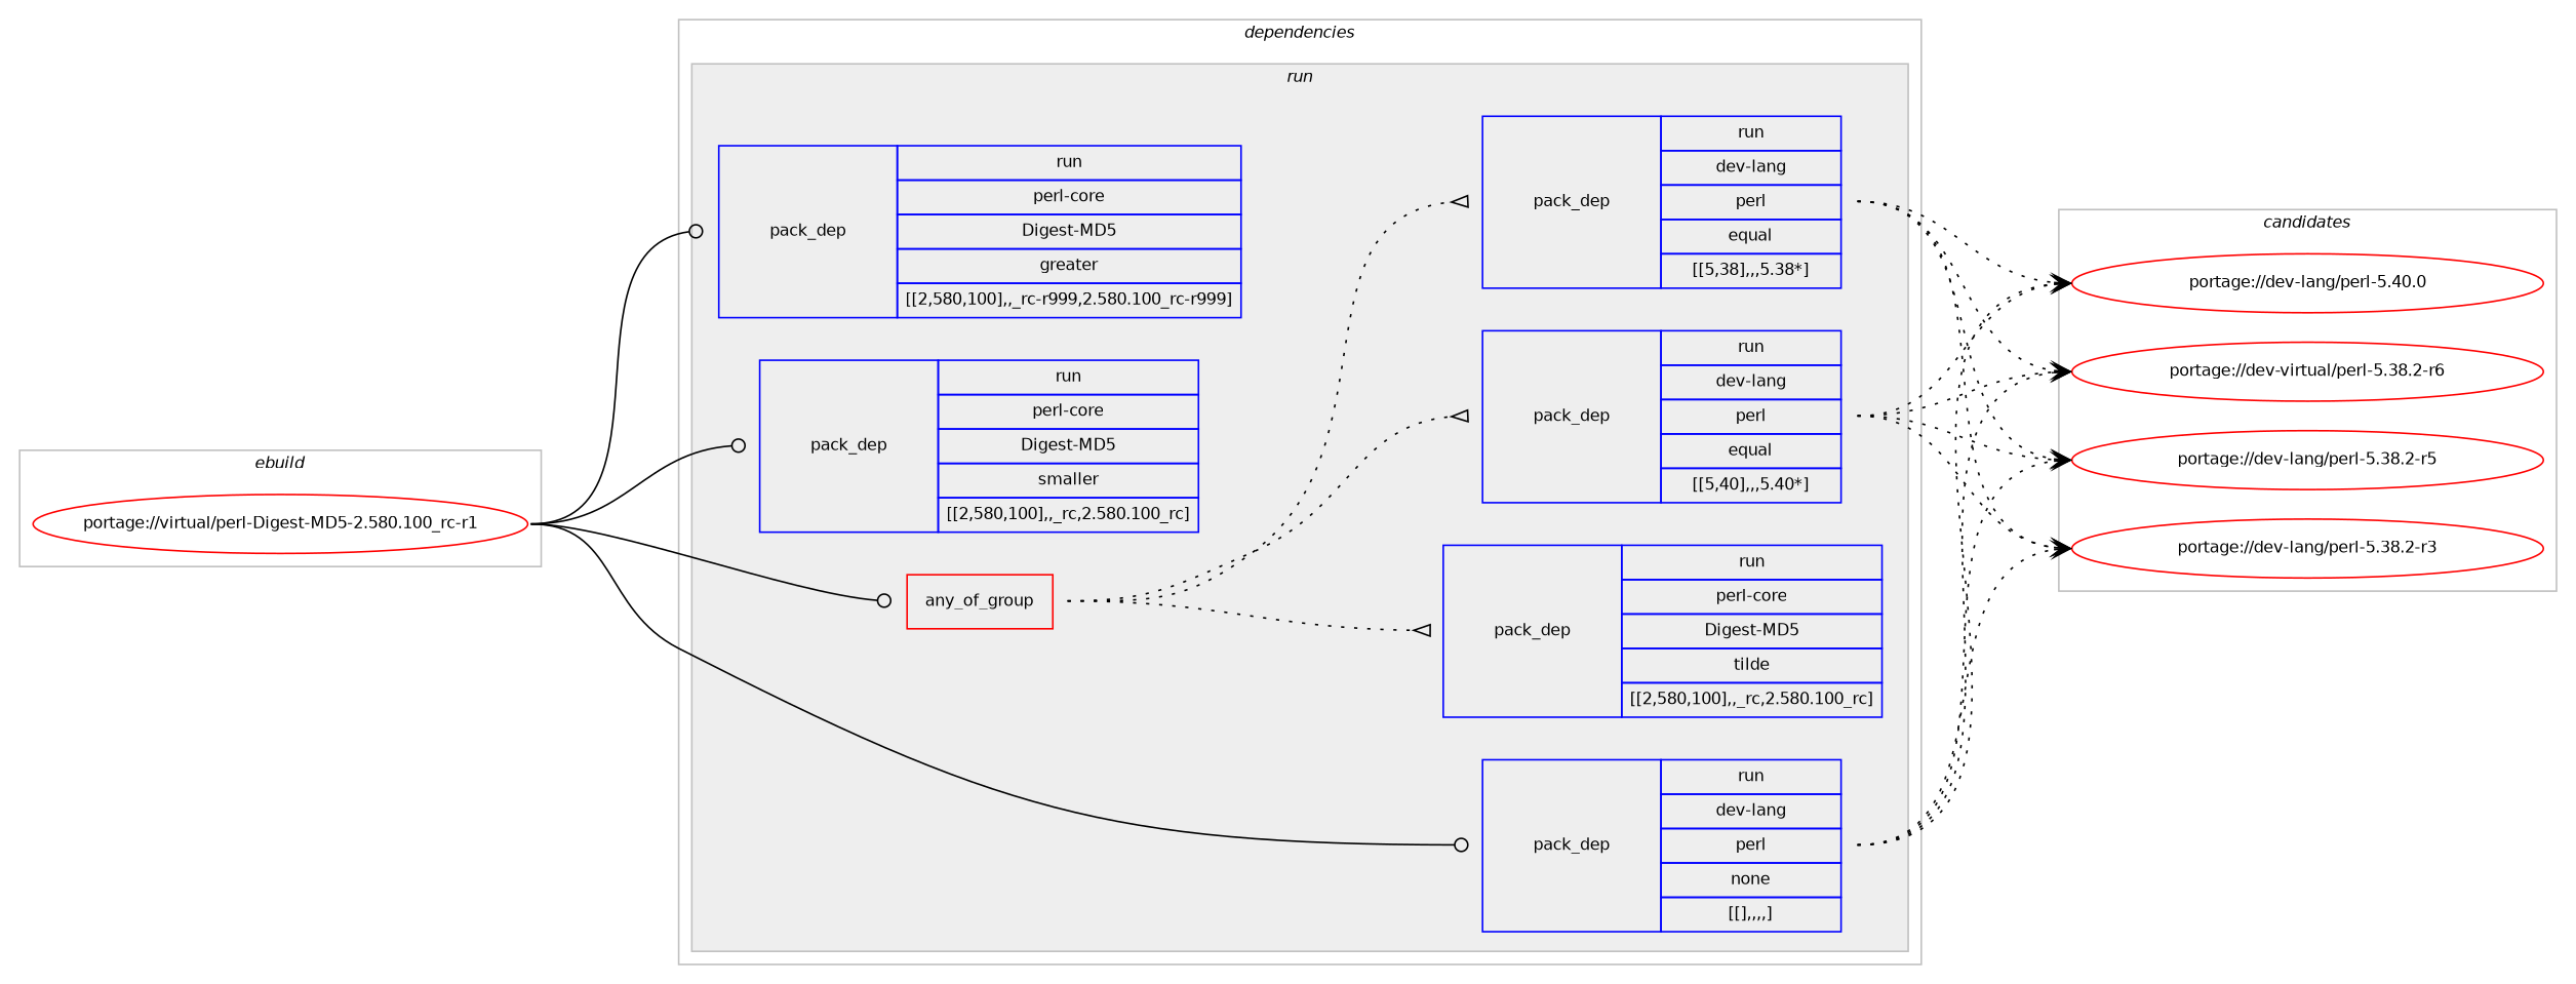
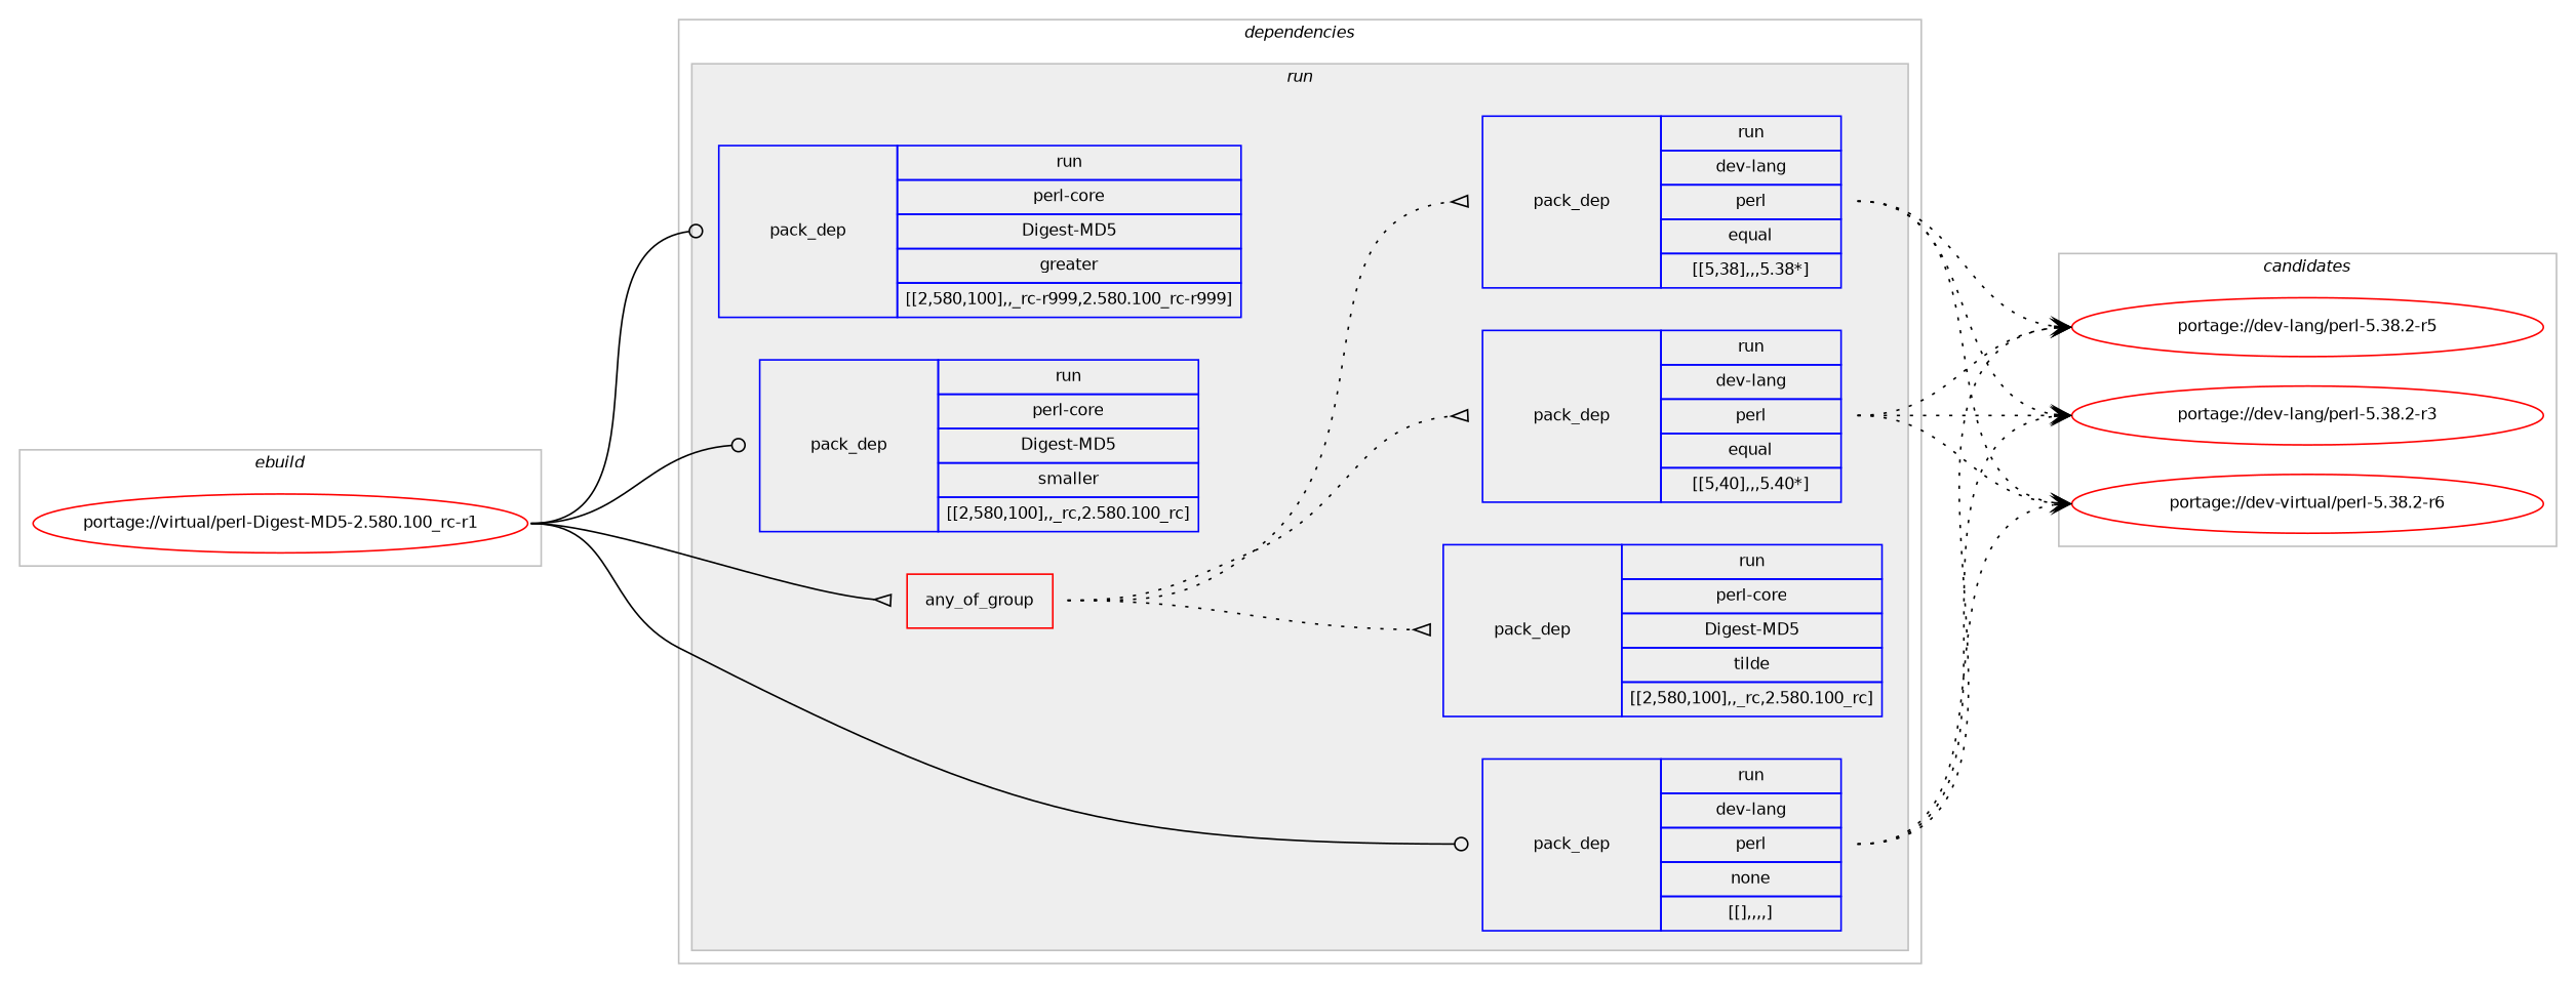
  digraph {
    compound=true
    concentrate=true
    fontname=Helvetica
    fontsize=10
    newrank=true
    rankdir=LR
    ranksep=1.5
    node [color=red fontname=Helvetica fontsize=10 shape=none]
    edge [arrowhead=vee headport=w style=dotted tailport=e weight=100]
    n1 [label="portage://virtual/perl-Digest-MD5-2.580.100_rc-r1" width=4 shape=""]
    n2 [color=blue label=<<TABLE BORDER="0" CELLBORDER="1" CELLSPACING="0" CELLPADDING="4" WIDTH="220"><TR><TD ROWSPAN="6" CELLPADDING="30">pack_dep</TD></TR><TR><TD WIDTH="110">run</TD></TR><TR><TD>dev-lang</TD></TR><TR><TD>perl</TD></TR><TR><TD>equal</TD></TR><TR><TD>[[5,40],,,5.40*]</TD></TR></TABLE>>]
    n3 [color=blue label=<<TABLE BORDER="0" CELLBORDER="1" CELLSPACING="0" CELLPADDING="4" WIDTH="220"><TR><TD ROWSPAN="6" CELLPADDING="30">pack_dep</TD></TR><TR><TD WIDTH="110">run</TD></TR><TR><TD>dev-lang</TD></TR><TR><TD>perl</TD></TR><TR><TD>equal</TD></TR><TR><TD>[[5,38],,,5.38*]</TD></TR></TABLE>>]
    n4 [color=blue label=<<TABLE BORDER="0" CELLBORDER="1" CELLSPACING="0" CELLPADDING="4" WIDTH="220"><TR><TD ROWSPAN="6" CELLPADDING="30">pack_dep</TD></TR><TR><TD WIDTH="110">run</TD></TR><TR><TD>perl-core</TD></TR><TR><TD>Digest-MD5</TD></TR><TR><TD>tilde</TD></TR><TR><TD>[[2,580,100],,_rc,2.580.100_rc]</TD></TR></TABLE>>]
    n5 [label=<<TABLE BORDER="0" CELLBORDER="1" CELLSPACING="0" CELLPADDING="4"><TR><TD CELLPADDING="10">any_of_group</TD></TR></TABLE>>]
    n6 [color=blue label=<<TABLE BORDER="0" CELLBORDER="1" CELLSPACING="0" CELLPADDING="4" WIDTH="220"><TR><TD ROWSPAN="6" CELLPADDING="30">pack_dep</TD></TR><TR><TD WIDTH="110">run</TD></TR><TR><TD>dev-lang</TD></TR><TR><TD>perl</TD></TR><TR><TD>none</TD></TR><TR><TD>[[],,,,]</TD></TR></TABLE>>]
    n7 [color=blue label=<<TABLE BORDER="0" CELLBORDER="1" CELLSPACING="0" CELLPADDING="4" WIDTH="220"><TR><TD ROWSPAN="6" CELLPADDING="30">pack_dep</TD></TR><TR><TD WIDTH="110">run</TD></TR><TR><TD>perl-core</TD></TR><TR><TD>Digest-MD5</TD></TR><TR><TD>greater</TD></TR><TR><TD>[[2,580,100],,_rc-r999,2.580.100_rc-r999]</TD></TR></TABLE>>]
    n8 [color=blue label=<<TABLE BORDER="0" CELLBORDER="1" CELLSPACING="0" CELLPADDING="4" WIDTH="220"><TR><TD ROWSPAN="6" CELLPADDING="30">pack_dep</TD></TR><TR><TD WIDTH="110">run</TD></TR><TR><TD>perl-core</TD></TR><TR><TD>Digest-MD5</TD></TR><TR><TD>smaller</TD></TR><TR><TD>[[2,580,100],,_rc,2.580.100_rc]</TD></TR></TABLE>>]
-   n9 [label="portage://dev-lang/perl-5.40.0" width=4 shape=""]
    n10 [label="portage://dev-virtual/perl-5.38.2-r6" width=4 shape=""]
    n11 [label="portage://dev-lang/perl-5.38.2-r5" width=4 shape=""]
    n12 [label="portage://dev-lang/perl-5.38.2-r3" width=4 shape=""]
    subgraph cluster_1 {
      color=gray
      label=<<i>ebuild</i>>
      n1
    }
    subgraph cluster_2 {
      color=gray
      label=<<i>dependencies</i>>
      subgraph cluster_3 {
        color=gray
        fillcolor="#eeeeee"
        label=<<i>compile</i>>
        style=filled
      }
      subgraph cluster_4 {
        color=gray
        fillcolor="#eeeeee"
        label=<<i>compile and run</i>>
        style=filled
      }
      subgraph cluster_5 {
        color=gray
        fillcolor="#eeeeee"
        label=<<i>run</i>>
        style=filled
        subgraph sub_6 {
          color=gray
          fillcolor="#eeeeee"
          label=<<i>run</i>>
          style=filled
          n5
          subgraph sub_7 {
            color=gray
            fillcolor="#eeeeee"
            label=<<i>run</i>>
            style=filled
            n2
          }
          subgraph sub_8 {
            color=gray
            fillcolor="#eeeeee"
            label=<<i>run</i>>
            style=filled
            n3
          }
          subgraph sub_9 {
            color=gray
            fillcolor="#eeeeee"
            label=<<i>run</i>>
            style=filled
            n4
          }
        }
        subgraph sub_10 {
          color=gray
          fillcolor="#eeeeee"
          label=<<i>run</i>>
          style=filled
          n6
        }
        subgraph sub_11 {
          color=gray
          fillcolor="#eeeeee"
          label=<<i>run</i>>
          style=filled
          n7
        }
        subgraph sub_12 {
          color=gray
          fillcolor="#eeeeee"
          label=<<i>run</i>>
          style=filled
          n8
        }
      }
    }
    subgraph cluster_13 {
      color=gray
      label=<<i>candidates</i>>
      rank=same
      subgraph sub_14 {
        color=black
        label=<<i>candidates</i>>
        nodesep=1
        rank=same
-       n9
        n10
        n11
        n12
      }
      subgraph sub_15 {
        color=black
        label=<<i>candidates</i>>
        nodesep=1
        rank=same
-       n9
        n10
        n11
        n12
      }
      subgraph sub_16 {
        color=black
        label=<<i>candidates</i>>
        nodesep=1
        rank=same
      }
      subgraph sub_17 {
        color=black
        label=<<i>candidates</i>>
        nodesep=1
        rank=same
-       n9
        n10
        n11
        n12
      }
      subgraph sub_18 {
        color=black
        label=<<i>candidates</i>>
        nodesep=1
        rank=same
      }
      subgraph sub_19 {
        color=black
        label=<<i>candidates</i>>
        nodesep=1
        rank=same
      }
    }
-   n1 -> n5 [arrowhead=odot style=solid weight=20]
+   n1 -> n5 [arrowhead=oinv style=solid weight=20]
    n1 -> n6 [arrowhead=odot style=solid weight=20]
    n1 -> n7 [arrowhead=odot style=solid weight=20]
    n1 -> n8 [arrowhead=odot style=solid weight=20]
-   n2 -> n9
    n2 -> n10
    n2 -> n11
    n2 -> n12
-   n3 -> n9
    n3 -> n10
    n3 -> n11
    n3 -> n12
    n5 -> n2 [arrowhead=oinv weight=20]
    n5 -> n3 [arrowhead=oinv weight=20]
    n5 -> n4 [arrowhead=oinv weight=20]
-   n6 -> n9
    n6 -> n10
    n6 -> n11
    n6 -> n12
  }
